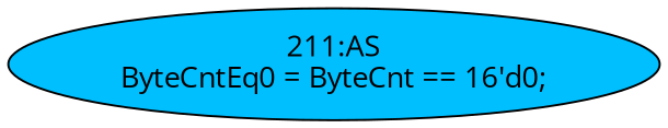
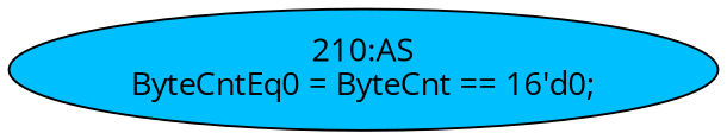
  strict digraph {
    fontname="Open Sans"
-   n1 [ast="<pyverilog.vparser.ast.Assign object at 0x7f9a3ca3c910>" def_var="['ByteCntEq0']" fillcolor=deepskyblue label="211:AS\nByteCntEq0 = ByteCnt == 16'd0;" statements="[]" style=filled typ=Assign use_var="['ByteCnt']" fontname="Open Sans"]
+   n1 [ast="<pyverilog.vparser.ast.Assign object at 0x7f9a3ca3c910>" def_var="['ByteCntEq0']" fillcolor=deepskyblue label="210:AS\nByteCntEq0 = ByteCnt == 16'd0;" statements="[]" style=filled typ=Assign use_var="['ByteCnt']" fontname="Open Sans"]
  }
